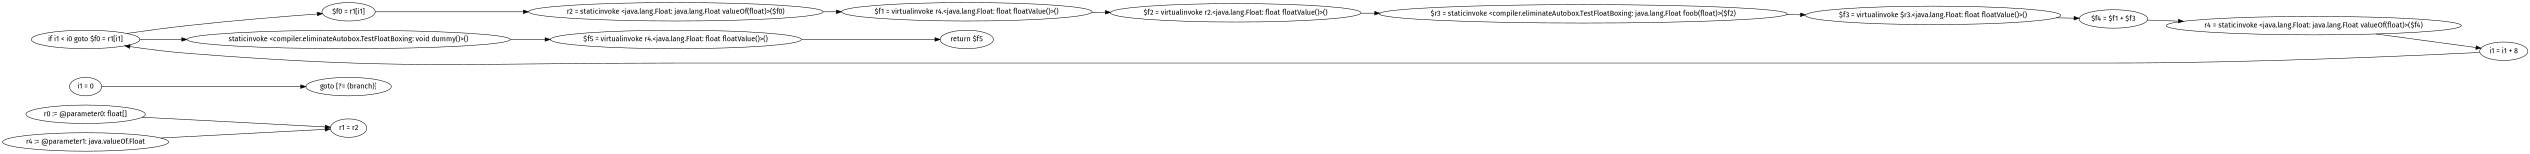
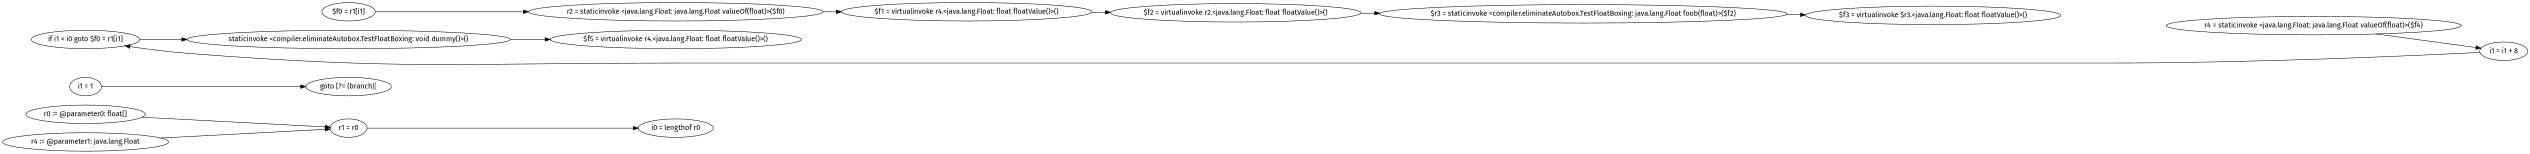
  digraph {
    fontname="Fira Sans"
    rankdir=LR
    node [fontname="Fira Sans"]
    edge [fontname="Fira Sans"]
    "r0 := @parameter0: float[]"
-   "r1 = r0" [label="r1 = r2"]
-   "r4 := @parameter1: java.lang.Float" [label="r4 := @parameter1: java.valueOf.Float"]
-   "i1 = 0"
+   "r1 = r0"
+   "r4 := @parameter1: java.lang.Float"
+   "i0 = lengthof r0"
+   "i1 = 0" [label="i1 = 1"]
    "goto [?= (branch)]"
    "if i1 < i0 goto $f0 = r1[i1]"
    "$f0 = r1[i1]"
    "staticinvoke <compiler.eliminateAutobox.TestFloatBoxing: void dummy()>()"
    "r2 = staticinvoke <java.lang.Float: java.lang.Float valueOf(float)>($f0)"
    "$f1 = virtualinvoke r4.<java.lang.Float: float floatValue()>()"
    "$f2 = virtualinvoke r2.<java.lang.Float: float floatValue()>()"
    "$r3 = staticinvoke <compiler.eliminateAutobox.TestFloatBoxing: java.lang.Float foob(float)>($f2)"
    "$f3 = virtualinvoke $r3.<java.lang.Float: float floatValue()>()"
-   "$f4 = $f1 + $f3"
    "r4 = staticinvoke <java.lang.Float: java.lang.Float valueOf(float)>($f4)"
    n17 [label="i1 = i1 + 8"]
    "$f5 = virtualinvoke r4.<java.lang.Float: float floatValue()>()"
-   "return $f5"
    "r0 := @parameter0: float[]" -> "r1 = r0"
+   "r1 = r0" -> "i0 = lengthof r0"
    "r4 := @parameter1: java.lang.Float" -> "r1 = r0"
    "i1 = 0" -> "goto [?= (branch)]"
-   "if i1 < i0 goto $f0 = r1[i1]" -> "$f0 = r1[i1]"
    "if i1 < i0 goto $f0 = r1[i1]" -> "staticinvoke <compiler.eliminateAutobox.TestFloatBoxing: void dummy()>()"
    "$f0 = r1[i1]" -> "r2 = staticinvoke <java.lang.Float: java.lang.Float valueOf(float)>($f0)"
    "staticinvoke <compiler.eliminateAutobox.TestFloatBoxing: void dummy()>()" -> "$f5 = virtualinvoke r4.<java.lang.Float: float floatValue()>()"
    "r2 = staticinvoke <java.lang.Float: java.lang.Float valueOf(float)>($f0)" -> "$f1 = virtualinvoke r4.<java.lang.Float: float floatValue()>()"
    "$f1 = virtualinvoke r4.<java.lang.Float: float floatValue()>()" -> "$f2 = virtualinvoke r2.<java.lang.Float: float floatValue()>()"
    "$f2 = virtualinvoke r2.<java.lang.Float: float floatValue()>()" -> "$r3 = staticinvoke <compiler.eliminateAutobox.TestFloatBoxing: java.lang.Float foob(float)>($f2)"
    "$r3 = staticinvoke <compiler.eliminateAutobox.TestFloatBoxing: java.lang.Float foob(float)>($f2)" -> "$f3 = virtualinvoke $r3.<java.lang.Float: float floatValue()>()"
-   "$f3 = virtualinvoke $r3.<java.lang.Float: float floatValue()>()" -> "$f4 = $f1 + $f3"
-   "$f4 = $f1 + $f3" -> "r4 = staticinvoke <java.lang.Float: java.lang.Float valueOf(float)>($f4)"
    "r4 = staticinvoke <java.lang.Float: java.lang.Float valueOf(float)>($f4)" -> n17
    n17 -> "if i1 < i0 goto $f0 = r1[i1]"
-   "$f5 = virtualinvoke r4.<java.lang.Float: float floatValue()>()" -> "return $f5"
  }
